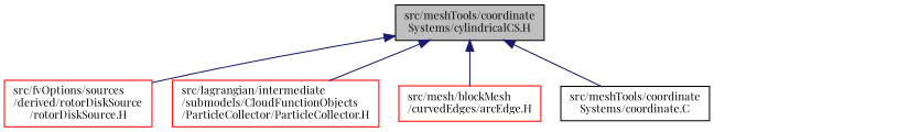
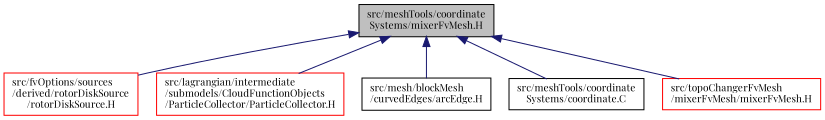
  digraph {
    fontname="Playfair Display"
    node [color=red fontname="Playfair Display" fontsize=10 shape=record]
    edge [color=midnightblue dir=back fontname="Playfair Display" fontsize=10 labelfontname=FreeSans labelfontsize=10 style=solid]
-   n1 [color=black fillcolor=grey75 fontcolor=black height=0.2 label="src/meshTools/coordinate\lSystems/cylindricalCS.H" style=filled width=0.4]
+   n1 [color=black fillcolor=grey75 fontcolor=black height=0.2 label="src/meshTools/coordinate\lSystems/mixerFvMesh.H" style=filled width=0.4]
    n2 [height=0.2 label="src/fvOptions/sources\l/derived/rotorDiskSource\l/rotorDiskSource.H" width=0.4]
    n3 [height=0.2 label="src/lagrangian/intermediate\l/submodels/CloudFunctionObjects\l/ParticleCollector/ParticleCollector.H" width=0.4]
-   n4 [height=0.2 label="src/mesh/blockMesh\l/curvedEdges/arcEdge.H" width=0.4]
+   n4 [color=black height=0.2 label="src/mesh/blockMesh\l/curvedEdges/arcEdge.H" width=0.4]
    n5 [color=black height=0.2 label="src/meshTools/coordinate\lSystems/coordinate.C" width=0.4]
+   n6 [height=0.2 label="src/topoChangerFvMesh\l/mixerFvMesh/mixerFvMesh.H" width=0.4]
    n1 -> n2
    n1 -> n3
    n1 -> n4
    n1 -> n5
+   n1 -> n6
  }
